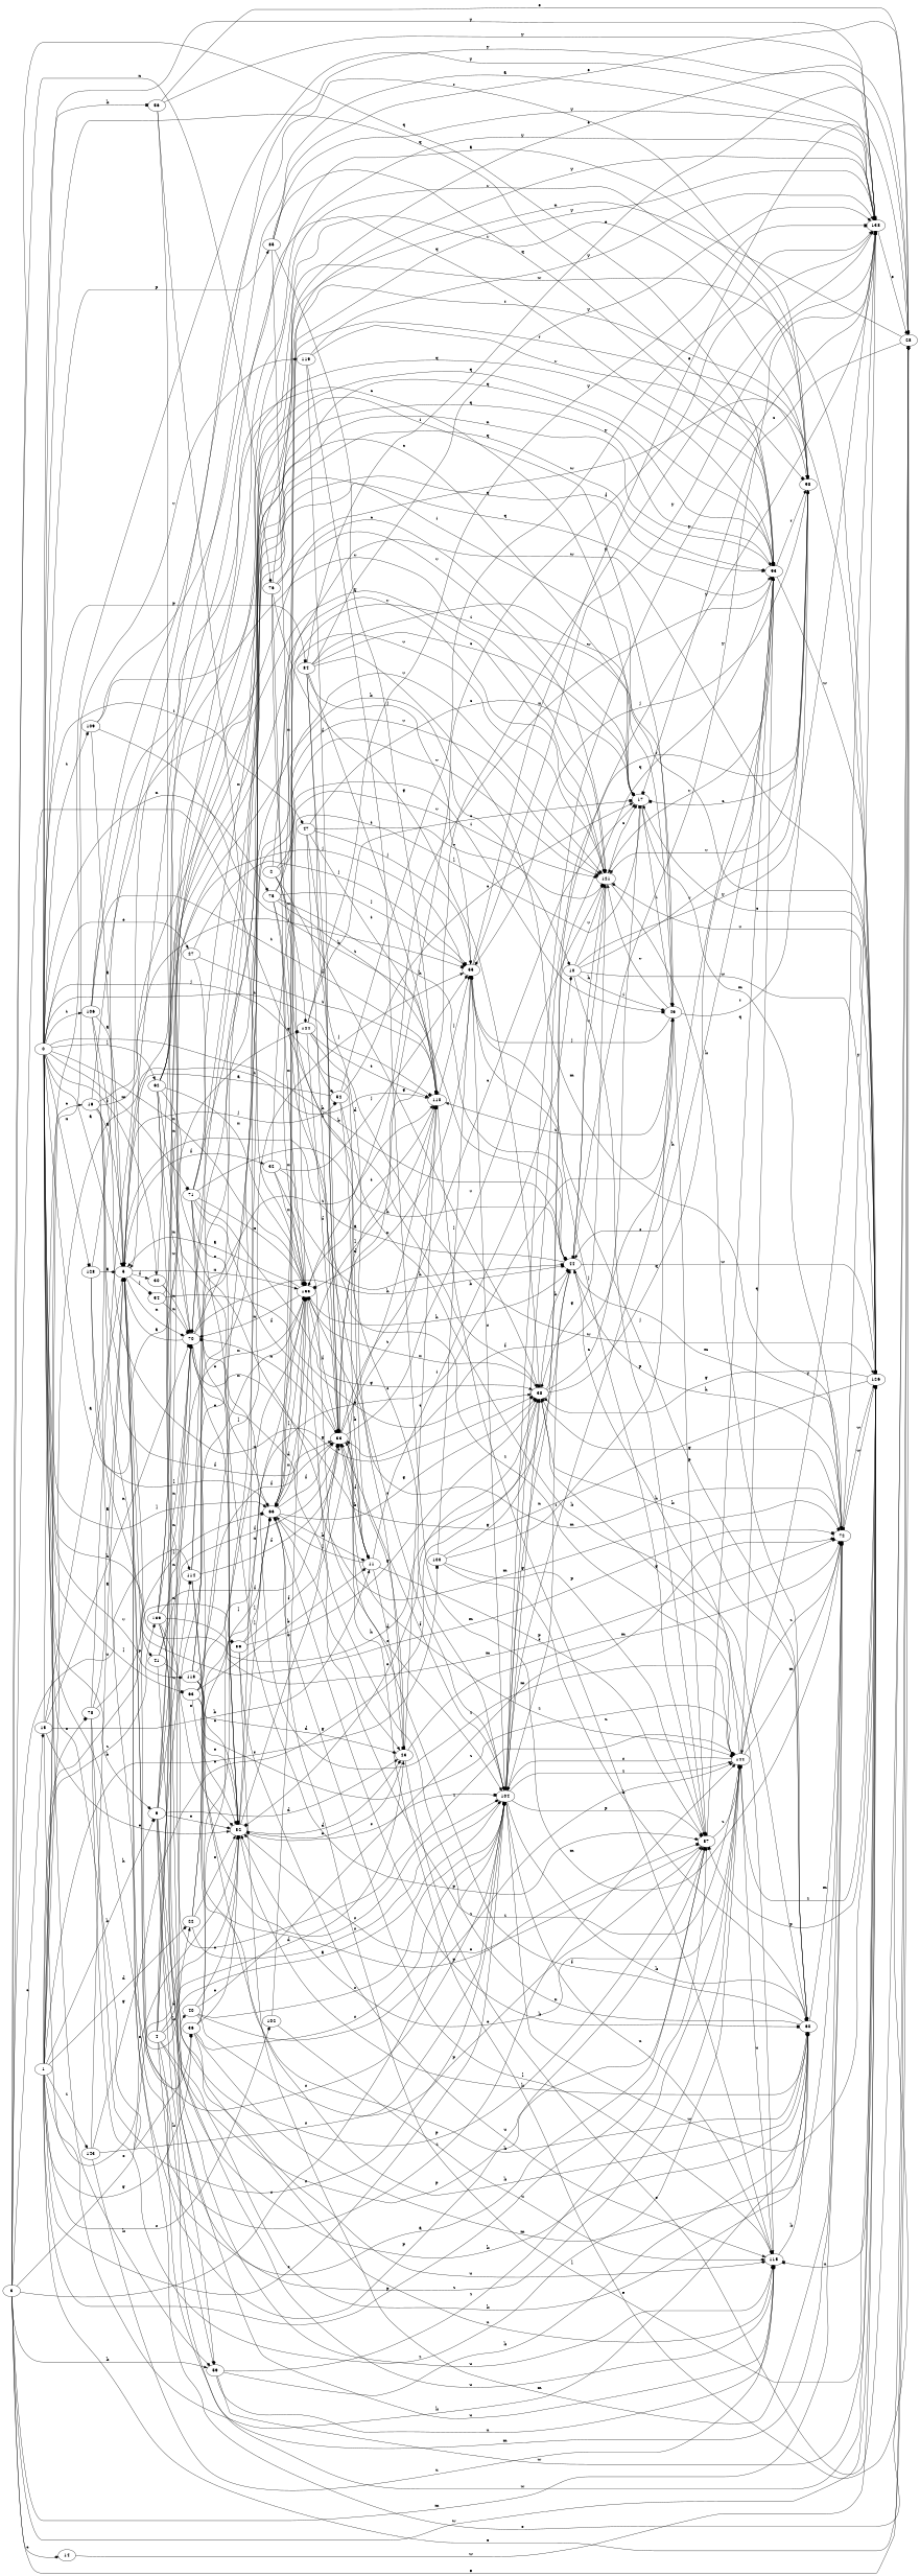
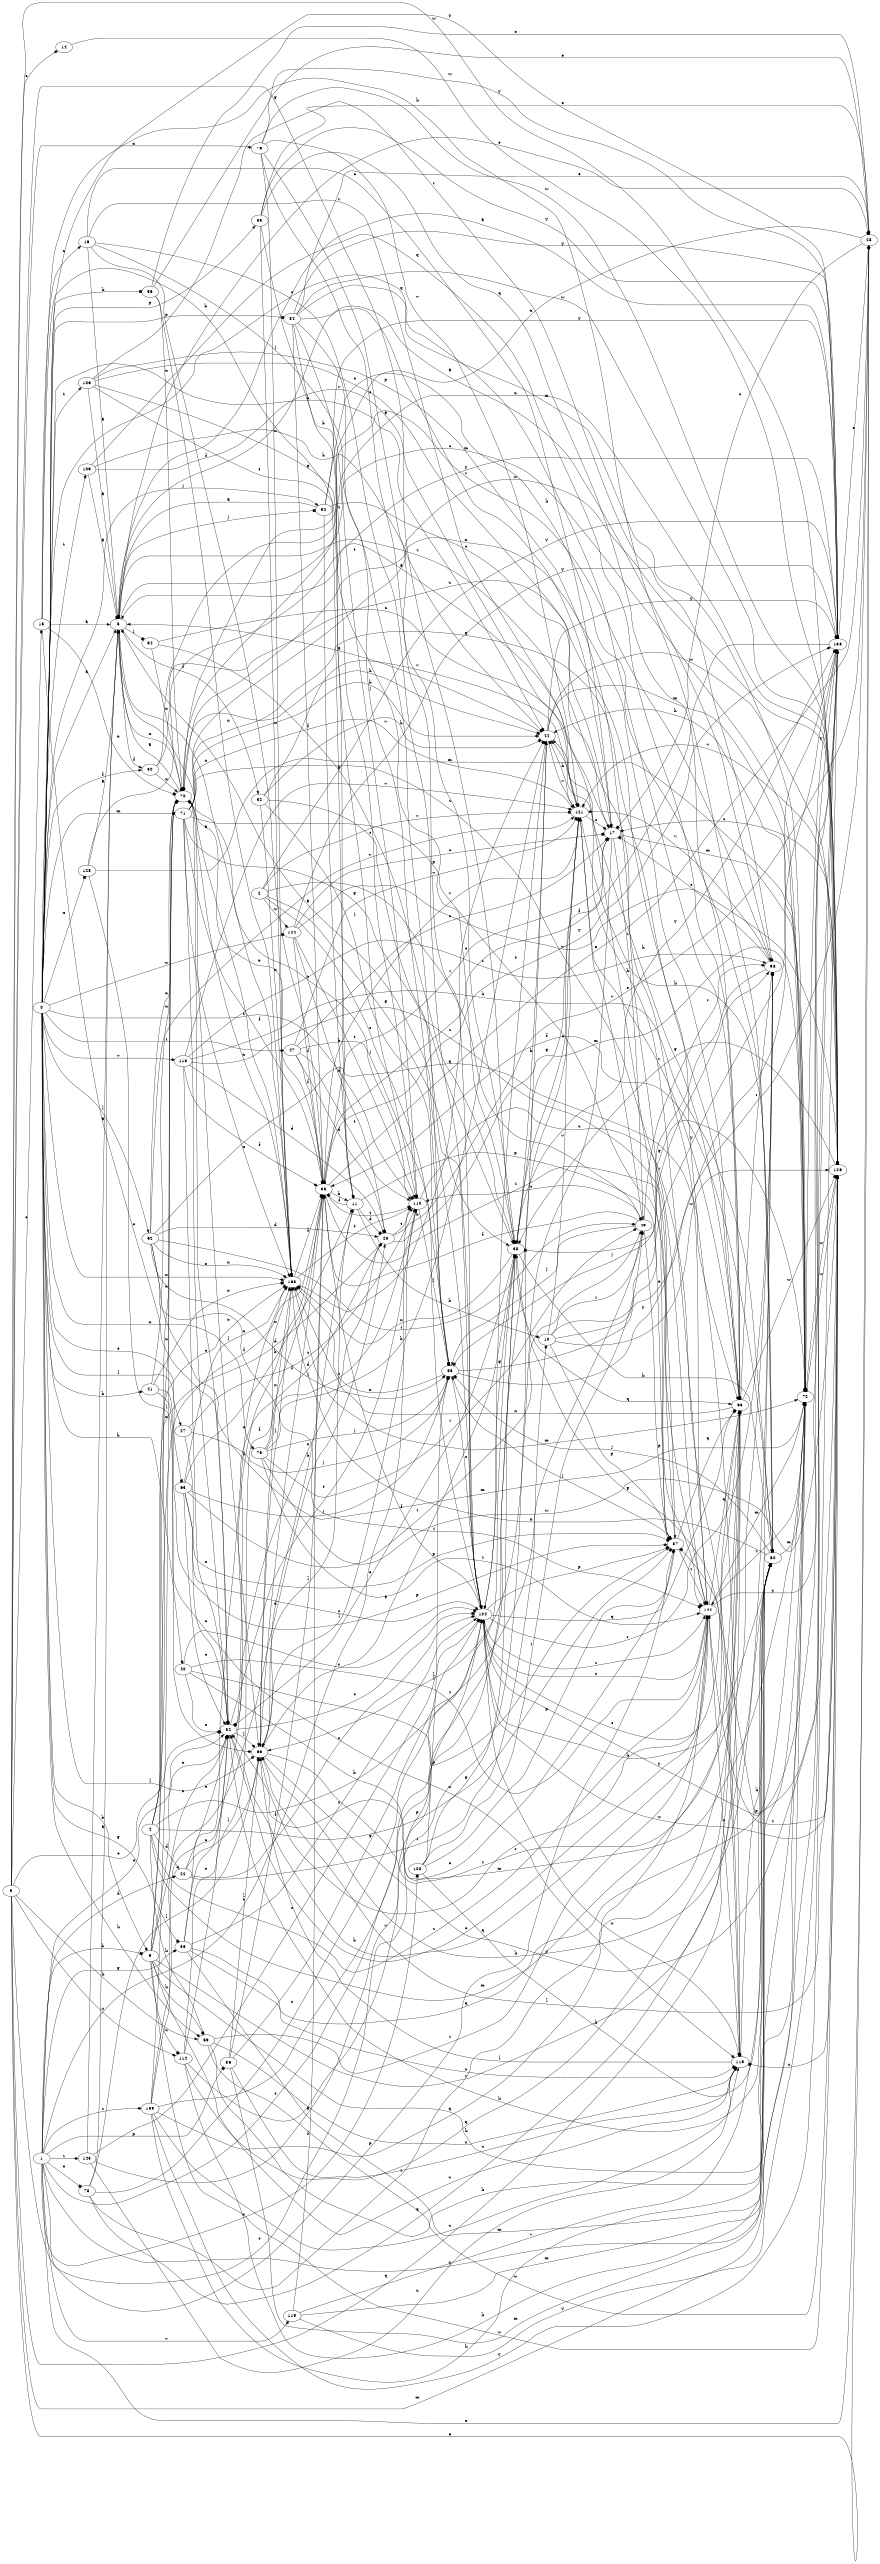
  strict digraph {
    rankdir=LR
    edge [arrowhead=diamond]
    0
    5
    9
    27
    30
    36
    40
    41
    44
    47
    52
    56
    59
    62
    63
    66
    71
    75
    84
    85
    93
    106
    109
    110
    118
    124
    128
    133
    138
    28
    72
    n32 [label=70]
    144
    32
    54
    82
    114
    126
    23
    33
    60
    98
    115
    55
    104
    87
    121
    17
    11
    49
    38
    1
    22
    78
    86
    100
-   102
    119
    139
    143
    2
    3
    14
    15
    76
    16
    4
    10
    0 -> 5 [arrowhead=normal label=a]
    0 -> 9 [label=b]
    0 -> 27 [arrowhead=normal label=e]
    0 -> 30 [arrowhead=normal label=f]
    0 -> 36 [arrowhead=box label=g]
    0 -> 40 [label=h]
    0 -> 41 [label=h]
    0 -> 44 [label=h]
    0 -> 47 [label=i]
    0 -> 52 [arrowhead=normal label=j]
    0 -> 56 [arrowhead=box label=k]
    0 -> 59 [label=k]
    0 -> 62 [arrowhead=normal label=l]
    0 -> 63 [arrowhead=box label=l]
    0 -> 66 [label=l]
    0 -> 71 [arrowhead=box label=m]
    0 -> 75 [label=n]
    0 -> 84 [arrowhead=box label=p]
    0 -> 85 [arrowhead=normal label=p]
    0 -> 93 [arrowhead=box label=q]
    0 -> 106 [arrowhead=normal label=t]
    0 -> 109 [label=t]
    0 -> 110 [arrowhead=box label=t]
    0 -> 118 [label=v]
    0 -> 124 [arrowhead=box label=w]
    0 -> 128 [arrowhead=box label=x]
    0 -> 133 [label=x]
    0 -> 138 [arrowhead=normal label=y]
    5 -> 30 [arrowhead=normal label=f]
    5 -> 52 [arrowhead=box label=j]
    5 -> 133 [arrowhead=normal label=x]
    5 -> 28 [arrowhead=box label=e]
    5 -> 72 [arrowhead=box label=m]
    5 -> n32 [label=n]
    5 -> 144 [label=z]
    5 -> 32 [arrowhead=normal label=f]
    5 -> 54 [arrowhead=box label=j]
    9 -> 59 [label=k]
    9 -> n32 [label=n]
    9 -> 82 [label=o]
    9 -> 114 [arrowhead=box label=u]
    9 -> 126 [arrowhead=normal label=w]
    9 -> 23 [arrowhead=normal label=d]
    9 -> 33 [label=f]
    9 -> 60 [arrowhead=normal label=k]
    9 -> 98 [label=r]
    9 -> 115 [label=u]
    27 -> 110 [label=t]
    27 -> 82 [arrowhead=box label=o]
    27 -> 55 [label=j]
    30 -> n32 [arrowhead=normal label=n]
    30 -> 98 [arrowhead=normal label=r]
    30 -> 115 [label=u]
    36 -> 93 [arrowhead=normal label=q]
    36 -> 133 [label=x]
    36 -> 72 [arrowhead=normal label=m]
    36 -> 82 [arrowhead=box label=o]
    36 -> 115 [arrowhead=box label=u]
    36 -> 104 [arrowhead=normal label=s]
    40 -> 72 [label=m]
    40 -> 144 [arrowhead=normal label=z]
    40 -> 82 [label=o]
    40 -> 104 [arrowhead=box label=s]
    40 -> 87 [arrowhead=normal label=p]
    41 -> 133 [arrowhead=box label=x]
    41 -> n32 [arrowhead=box label=n]
    41 -> 115 [label=u]
    41 -> 87 [label=p]
    44 -> 5 [arrowhead=normal label=a]
    44 -> 138 [label=y]
    44 -> 72 [arrowhead=normal label=m]
    44 -> 126 [arrowhead=box label=w]
    44 -> 104 [label=s]
    44 -> 121 [arrowhead=normal label=v]
    47 -> 110 [arrowhead=normal label=t]
    47 -> 23 [arrowhead=box label=d]
    47 -> 33 [label=f]
    47 -> 55 [arrowhead=normal label=j]
    47 -> 121 [arrowhead=box label=v]
    47 -> 17 [label=c]
    52 -> 5 [arrowhead=normal label=a]
    52 -> 138 [arrowhead=normal label=y]
    52 -> 60 [label=k]
    52 -> 17 [arrowhead=normal label=c]
    52 -> 11 [label=b]
    56 -> 133 [arrowhead=normal label=x]
    56 -> 138 [arrowhead=normal label=y]
    56 -> 28 [arrowhead=normal label=e]
    56 -> n32 [label=n]
    59 -> 144 [arrowhead=box label=z]
    59 -> 126 [label=w]
    59 -> 60 [label=k]
    59 -> 115 [arrowhead=normal label=u]
    62 -> 93 [label=q]
    62 -> 133 [label=x]
    62 -> 72 [arrowhead=box label=m]
    62 -> n32 [arrowhead=normal label=n]
    62 -> 144 [arrowhead=box label=z]
    62 -> 23 [arrowhead=normal label=d]
    62 -> 55 [label=j]
    62 -> 121 [arrowhead=normal label=v]
    62 -> 49 [label=i]
    63 -> 133 [arrowhead=normal label=x]
    63 -> 82 [label=o]
    63 -> 55 [arrowhead=normal label=j]
    63 -> 104 [label=s]
    63 -> 87 [arrowhead=box label=p]
    63 -> 11 [label=b]
    63 -> 49 [arrowhead=normal label=i]
    66 -> 133 [arrowhead=normal label=x]
    66 -> 138 [arrowhead=normal label=y]
    66 -> 144 [arrowhead=box label=z]
    66 -> 33 [arrowhead=normal label=f]
    66 -> 60 [arrowhead=box label=k]
    66 -> 98 [arrowhead=normal label=r]
    66 -> 11 [label=b]
    66 -> 38 [arrowhead=box label=g]
    71 -> 44 [label=h]
    71 -> 93 [label=q]
    71 -> 133 [label=x]
    71 -> 144 [label=z]
    71 -> 82 [arrowhead=normal label=o]
    71 -> 126 [arrowhead=box label=w]
    71 -> 33 [arrowhead=box label=f]
    71 -> 87 [label=p]
    71 -> 121 [arrowhead=normal label=v]
    71 -> 38 [arrowhead=normal label=g]
    75 -> 44 [arrowhead=box label=h]
    75 -> 110 [arrowhead=box label=t]
    75 -> 133 [label=x]
    75 -> 144 [arrowhead=normal label=z]
    75 -> 126 [arrowhead=box label=w]
    75 -> 55 [arrowhead=box label=j]
    75 -> 49 [label=i]
    84 -> 110 [arrowhead=normal label=t]
    84 -> 138 [label=y]
    84 -> 28 [arrowhead=normal label=e]
    84 -> 72 [label=m]
    84 -> 126 [label=w]
    84 -> 33 [label=f]
    84 -> 55 [arrowhead=normal label=j]
    84 -> 17 [label=c]
    84 -> 11 [label=b]
    85 -> 93 [label=q]
    85 -> 110 [arrowhead=box label=t]
    85 -> 133 [label=x]
    85 -> 138 [arrowhead=box label=y]
    85 -> 28 [label=e]
    93 -> 44 [arrowhead=normal label=h]
    93 -> 133 [label=x]
    93 -> n32 [label=n]
    93 -> 126 [arrowhead=box label=w]
    93 -> 98 [label=r]
    93 -> 104 [label=s]
    93 -> 121 [arrowhead=normal label=v]
    106 -> 5 [label=a]
    106 -> 110 [arrowhead=normal label=t]
    106 -> 98 [arrowhead=box label=r]
    106 -> 87 [arrowhead=normal label=p]
    106 -> 17 [label=c]
    106 -> 38 [arrowhead=box label=g]
    109 -> 5 [arrowhead=box label=a]
    109 -> 44 [arrowhead=box label=h]
    109 -> 93 [label=q]
    109 -> 121 [arrowhead=normal label=v]
    110 -> 66 [label=l]
    110 -> 115 [arrowhead=box label=u]
    110 -> 55 [label=j]
    118 -> 144 [arrowhead=normal label=z]
    118 -> 82 [arrowhead=box label=o]
    118 -> 23 [label=d]
    118 -> 33 [label=f]
    118 -> 60 [arrowhead=box label=k]
    118 -> 98 [arrowhead=normal label=r]
    118 -> 121 [label=v]
    124 -> 110 [arrowhead=normal label=t]
    124 -> 138 [arrowhead=box label=y]
    124 -> 126 [arrowhead=normal label=w]
    124 -> 23 [label=d]
    124 -> 33 [arrowhead=box label=f]
    124 -> 17 [arrowhead=box label=c]
    128 -> 5 [label=a]
    128 -> 66 [label=l]
    128 -> 138 [arrowhead=box label=y]
    128 -> 72 [arrowhead=box label=m]
    133 -> 5 [arrowhead=normal label=a]
    133 -> 44 [arrowhead=box label=h]
    133 -> 66 [label=l]
    133 -> 110 [label=t]
    133 -> 72 [arrowhead=normal label=m]
    133 -> n32 [label=n]
    133 -> 33 [arrowhead=box label=f]
    138 -> 5 [arrowhead=normal label=a]
    138 -> 28 [label=e]
    138 -> 33 [arrowhead=box label=f]
    28 -> n32 [label=n]
    28 -> 17 [arrowhead=box label=c]
    72 -> 44 [arrowhead=normal label=h]
    72 -> 138 [arrowhead=box label=y]
    72 -> 144 [arrowhead=normal label=z]
    72 -> 126 [arrowhead=box label=w]
    72 -> 38 [arrowhead=box label=g]
    n32 -> 5 [label=a]
    n32 -> 44 [arrowhead=box label=h]
    n32 -> 66 [arrowhead=normal label=l]
    n32 -> 110 [arrowhead=normal label=t]
    n32 -> 82 [label=o]
    144 -> 44 [arrowhead=normal label=h]
    144 -> 93 [arrowhead=normal label=q]
    144 -> 138 [arrowhead=box label=y]
    144 -> 72 [label=m]
    144 -> 82 [label=o]
    144 -> 115 [arrowhead=normal label=u]
    144 -> 104 [arrowhead=normal label=s]
    32 -> 44 [arrowhead=box label=h]
    32 -> 133 [arrowhead=box label=x]
    32 -> 55 [label=j]
    32 -> 104 [label=s]
    32 -> 121 [label=v]
    54 -> n32 [arrowhead=box label=n]
    54 -> 17 [label=c]
    54 -> 38 [arrowhead=normal label=g]
    82 -> 66 [label=l]
    82 -> 93 [arrowhead=normal label=q]
    82 -> 110 [arrowhead=normal label=t]
    82 -> 23 [label=d]
    82 -> 60 [label=k]
    82 -> 104 [arrowhead=box label=s]
    114 -> 93 [label=q]
    114 -> 82 [arrowhead=normal label=o]
    114 -> 33 [arrowhead=box label=f]
    114 -> 60 [label=k]
    114 -> 121 [label=v]
    126 -> 66 [arrowhead=box label=l]
    126 -> 72 [arrowhead=box label=w]
    126 -> n32 [arrowhead=normal label=n]
    126 -> 144 [arrowhead=box label=z]
    126 -> 115 [arrowhead=box label=u]
    126 -> 87 [arrowhead=box label=p]
    126 -> 121 [label=v]
    126 -> 17 [label=c]
    126 -> 38 [label=g]
    23 -> 110 [arrowhead=normal label=t]
    23 -> 28 [label=e]
    23 -> 72 [arrowhead=box label=m]
    23 -> 82 [arrowhead=box label=o]
    33 -> 110 [arrowhead=box label=t]
    33 -> 138 [label=y]
    33 -> 28 [label=e]
    33 -> n32 [arrowhead=box label=n]
    33 -> 144 [arrowhead=box label=z]
    33 -> 121 [arrowhead=normal label=v]
    33 -> 17 [label=c]
    33 -> 11 [arrowhead=normal label=b]
    60 -> 133 [arrowhead=box label=x]
    60 -> 72 [arrowhead=normal label=m]
    60 -> 33 [arrowhead=normal label=f]
    60 -> 55 [arrowhead=box label=j]
    98 -> 5 [arrowhead=normal label=a]
    98 -> 55 [label=j]
    98 -> 121 [label=v]
    98 -> 17 [arrowhead=box label=c]
    115 -> 66 [arrowhead=normal label=l]
    115 -> 60 [arrowhead=normal label=k]
    115 -> 38 [arrowhead=normal label=g]
    55 -> 133 [arrowhead=box label=x]
    55 -> 138 [arrowhead=normal label=y]
    55 -> 28 [arrowhead=normal label=e]
    55 -> 104 [arrowhead=normal label=s]
    104 -> 5 [label=a]
    104 -> 93 [arrowhead=box label=q]
    104 -> 138 [arrowhead=normal label=y]
    104 -> 144 [arrowhead=normal label=z]
    104 -> 126 [label=w]
    104 -> 33 [arrowhead=normal label=f]
    104 -> 60 [arrowhead=normal label=k]
    104 -> 98 [label=r]
    104 -> 115 [arrowhead=normal label=u]
    104 -> 87 [arrowhead=box label=p]
    104 -> 38 [arrowhead=normal label=g]
    87 -> 5 [arrowhead=normal label=a]
    87 -> 93 [label=q]
    87 -> 144 [label=z]
    87 -> 82 [label=o]
    87 -> 55 [label=j]
    121 -> 44 [arrowhead=box label=h]
    121 -> 60 [label=k]
    121 -> 17 [label=c]
    121 -> 38 [label=g]
    17 -> 66 [arrowhead=normal label=l]
    17 -> 72 [label=m]
    17 -> 49 [arrowhead=normal label=i]
    11 -> 66 [arrowhead=normal label=l]
    11 -> 23 [arrowhead=box label=d]
    11 -> 33 [arrowhead=box label=f]
    11 -> 87 [arrowhead=normal label=p]
    11 -> 10 [label=b]
    49 -> 110 [arrowhead=normal label=t]
    49 -> 33 [label=f]
    49 -> 98 [label=r]
    49 -> 55 [arrowhead=normal label=j]
    49 -> 87 [arrowhead=box label=p]
    49 -> 121 [arrowhead=normal label=v]
    38 -> 44 [arrowhead=normal label=h]
    38 -> 93 [arrowhead=normal label=q]
    38 -> 133 [arrowhead=box label=x]
    38 -> 138 [label=y]
    38 -> 82 [arrowhead=box label=o]
    38 -> 60 [arrowhead=normal label=k]
    38 -> 17 [arrowhead=box label=c]
    1 -> 9 [arrowhead=box label=b]
    1 -> 36 [label=g]
    1 -> 110 [arrowhead=normal label=t]
    1 -> 138 [arrowhead=normal label=y]
    1 -> 28 [label=e]
    1 -> 82 [arrowhead=normal label=o]
    1 -> 104 [arrowhead=box label=s]
    1 -> 87 [label=p]
    1 -> 22 [label=d]
    1 -> 78 [arrowhead=box label=o]
    1 -> 86 [arrowhead=box label=p]
    1 -> 100 [arrowhead=box label=s]
-   1 -> 102 [label=s]
    1 -> 119 [label=v]
    1 -> 139 [label=z]
    1 -> 143 [label=z]
    22 -> 66 [arrowhead=normal label=l]
    22 -> 82 [arrowhead=normal label=o]
    22 -> 104 [label=s]
    22 -> 49 [label=i]
    78 -> 5 [label=a]
    78 -> 66 [arrowhead=box label=l]
    78 -> 93 [arrowhead=box label=q]
    78 -> 144 [label=z]
    78 -> 104 [arrowhead=box label=s]
    86 -> 66 [label=l]
    86 -> 72 [arrowhead=box label=m]
    86 -> 33 [label=f]
    86 -> 115 [arrowhead=normal label=u]
    86 -> 38 [label=g]
    100 -> 60 [arrowhead=box label=k]
    100 -> 55 [arrowhead=box label=j]
    100 -> 87 [label=p]
    100 -> 49 [arrowhead=normal label=i]
    100 -> 38 [label=g]
-   102 -> 133 [arrowhead=normal label=x]
-   102 -> 115 [label=u]
    119 -> 138 [arrowhead=normal label=y]
    119 -> 72 [arrowhead=normal label=m]
    119 -> 33 [label=f]
    119 -> 98 [arrowhead=box label=r]
    139 -> 44 [arrowhead=normal label=h]
    139 -> 93 [label=q]
    139 -> 138 [arrowhead=normal label=y]
    139 -> n32 [arrowhead=normal label=n]
    139 -> 82 [label=o]
    139 -> 33 [arrowhead=box label=f]
    139 -> 60 [arrowhead=box label=k]
    139 -> 115 [arrowhead=box label=u]
    143 -> 5 [arrowhead=normal label=a]
    143 -> 115 [arrowhead=normal label=u]
    143 -> 104 [arrowhead=box label=s]
    143 -> 38 [label=g]
    2 -> 124 [label=w]
    2 -> 138 [arrowhead=box label=y]
    2 -> 104 [arrowhead=normal label=s]
    2 -> 121 [arrowhead=box label=v]
    2 -> 49 [arrowhead=box label=i]
    2 -> 38 [arrowhead=normal label=g]
    3 -> 59 [arrowhead=normal label=k]
    3 -> 93 [arrowhead=box label=q]
    3 -> 28 [label=e]
    3 -> 72 [arrowhead=normal label=m]
    3 -> 82 [arrowhead=box label=o]
    3 -> 114 [label=u]
    3 -> 126 [arrowhead=box label=w]
    3 -> 104 [label=s]
    3 -> 38 [arrowhead=normal label=g]
    3 -> 14 [label=c]
    3 -> 15 [label=c]
    3 -> 76 [label=n]
    14 -> 126 [arrowhead=box label=w]
    15 -> 5 [arrowhead=normal label=a]
    15 -> n32 [arrowhead=box label=n]
    15 -> 82 [arrowhead=normal label=o]
    15 -> 60 [label=k]
    15 -> 11 [arrowhead=normal label=b]
    15 -> 16 [arrowhead=normal label=c]
    76 -> 133 [label=x]
    76 -> 28 [label=e]
    76 -> 126 [label=w]
    76 -> 104 [arrowhead=normal label=s]
    76 -> 121 [label=v]
    76 -> 38 [arrowhead=box label=g]
    16 -> 5 [arrowhead=box label=a]
    16 -> 33 [arrowhead=normal label=f]
    16 -> 55 [arrowhead=box label=j]
    16 -> 104 [label=s]
    16 -> 121 [arrowhead=normal label=v]
    16 -> 17 [arrowhead=normal label=c]
    4 -> 59 [arrowhead=normal label=k]
    4 -> 133 [arrowhead=box label=x]
    4 -> 72 [arrowhead=box label=m]
    4 -> n32 [arrowhead=box label=n]
    4 -> 144 [label=z]
    4 -> 23 [arrowhead=normal label=d]
    4 -> 87 [arrowhead=box label=p]
    4 -> 22 [arrowhead=normal label=d]
    4 -> 10 [label=b]
    10 -> 138 [arrowhead=normal label=y]
    10 -> 126 [arrowhead=normal label=w]
    10 -> 98 [arrowhead=normal label=r]
    10 -> 87 [arrowhead=normal label=p]
    10 -> 121 [arrowhead=box label=v]
    10 -> 49 [label=i]
  }
